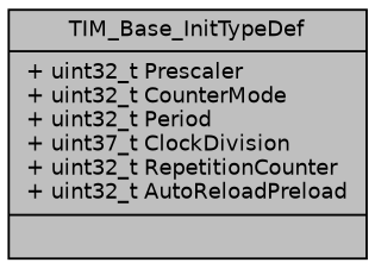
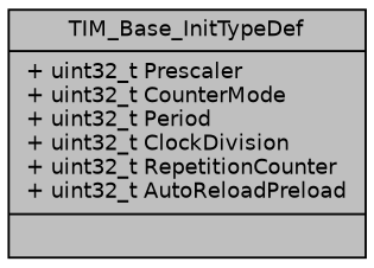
  digraph {
-   n1 [color=black fillcolor=grey75 fontcolor=black fontname=Helvetica fontsize=10 height=0.2 label="{TIM_Base_InitTypeDef\n|+ uint32_t Prescaler\l+ uint32_t CounterMode\l+ uint32_t Period\l+ uint37_t ClockDivision\l+ uint32_t RepetitionCounter\l+ uint32_t AutoReloadPreload\l|}" shape=record style=filled width=0.4]
+   n1 [color=black fillcolor=grey75 fontcolor=black fontname=Helvetica fontsize=10 height=0.2 label="{TIM_Base_InitTypeDef\n|+ uint32_t Prescaler\l+ uint32_t CounterMode\l+ uint32_t Period\l+ uint32_t ClockDivision\l+ uint32_t RepetitionCounter\l+ uint32_t AutoReloadPreload\l|}" shape=record style=filled width=0.4]
  }
